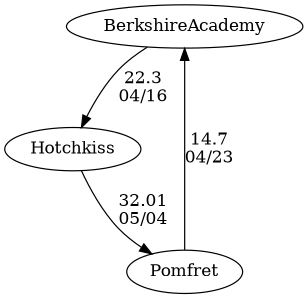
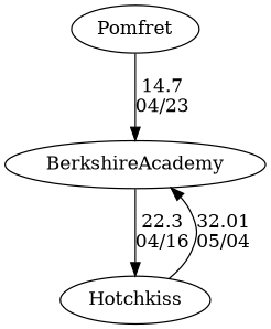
  digraph {
    edge [random=random]
    BerkshireAcademy
    Hotchkiss
    Pomfret
    BerkshireAcademy -> Hotchkiss [label="22.3\n04/16" weight=78]
-   Hotchkiss -> Pomfret [label="32.01\n05/04" weight=68]
+   Hotchkiss -> BerkshireAcademy [label="32.01\n05/04" weight=68]
    Pomfret -> BerkshireAcademy [label="14.7\n04/23" weight=86]
  }
